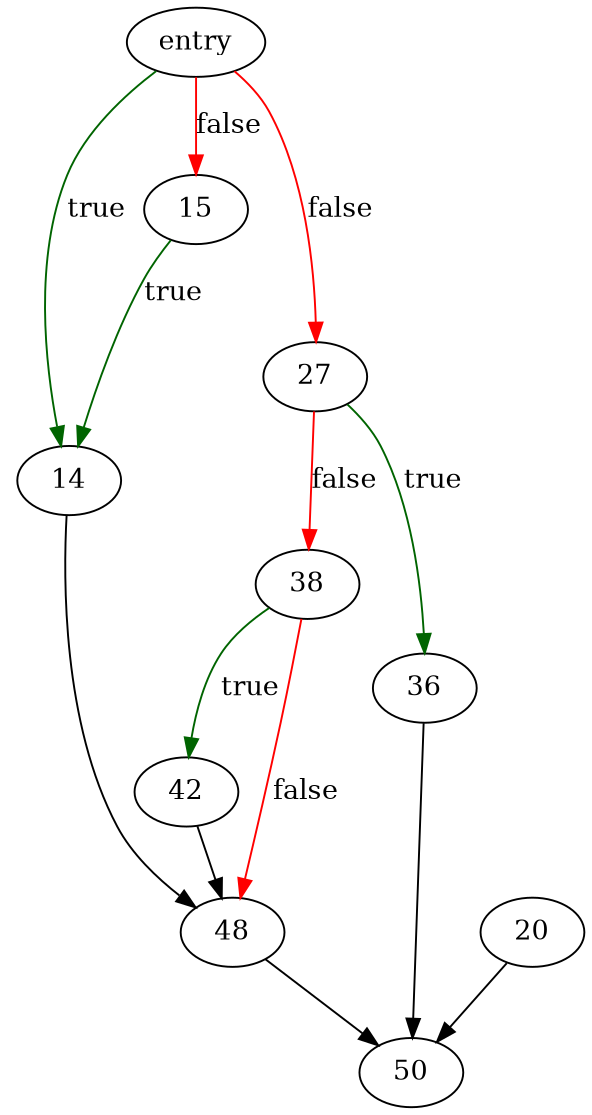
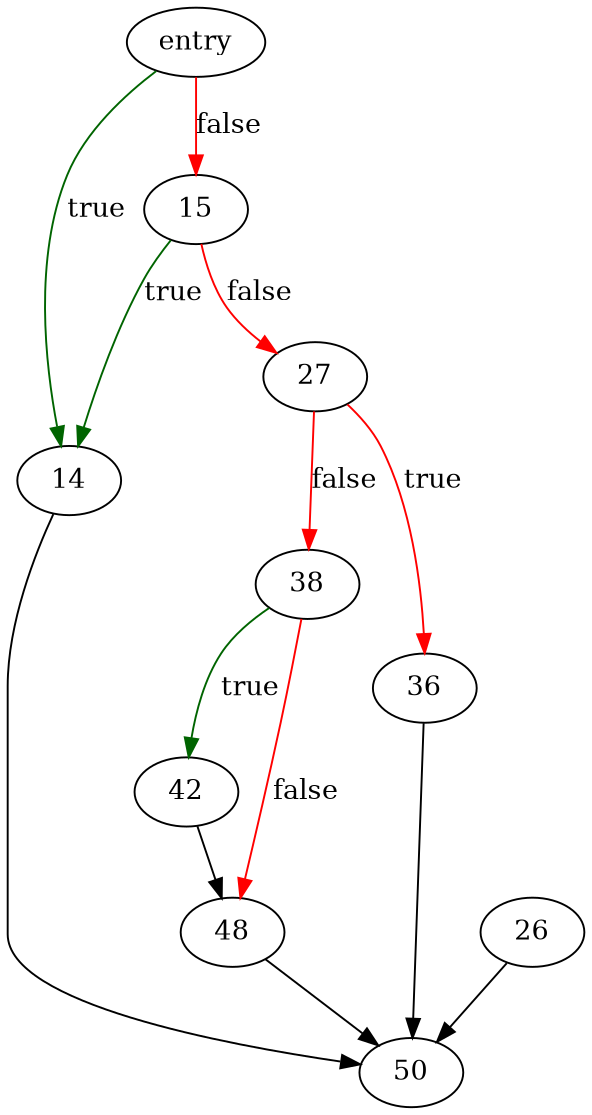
  digraph {
    n1 [label=entry]
    14
    15
    50
    27
-   26 [label=20]
+   26
    36
    38
    n9 [label=42]
    48
    n1 -> 14 [color=darkgreen label=true]
    n1 -> 15 [color=red label=false]
-   14 -> 48
+   14 -> 50
    15 -> 14 [color=darkgreen label=true]
-   n1 -> 27 [color=red label=false]
-   27 -> 36 [color=darkgreen label=true]
+   15 -> 27 [color=red label=false]
+   27 -> 36 [color=red label=true]
    27 -> 38 [color=red label=false]
    26 -> 50
    36 -> 50
    38 -> n9 [color=darkgreen label=true]
    38 -> 48 [color=red label=false]
    n9 -> 48
    48 -> 50
  }
